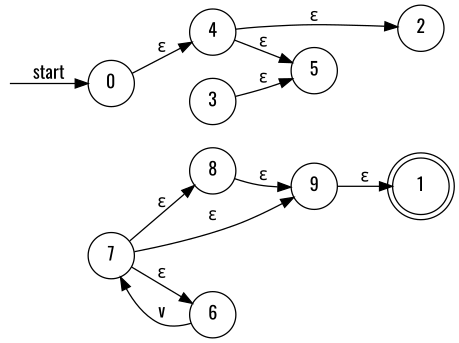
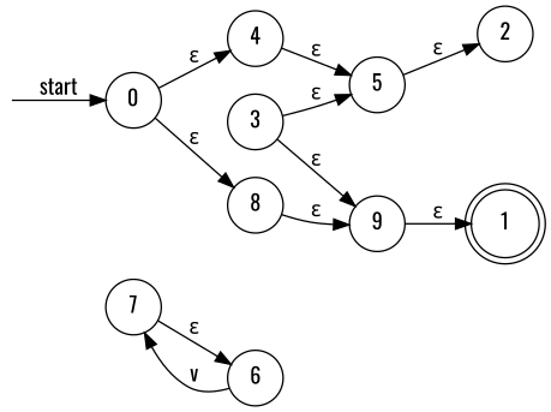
  digraph {
    fontname=Oswald
    rankdir=LR
    node [fontname=Oswald shape=circle]
    edge [fontname=Oswald]
    __start [shape=point style=invis]
    0
    4
    8
    2
    5
    9
    1 [shape=doublecircle]
    3
    6
    7
    __start -> 0 [label=start]
    0 -> 4 [label="&epsilon;"]
-   7 -> 8 [label="&epsilon;"]
-   4 -> 2 [label="&epsilon;"]
+   0 -> 8 [label="&epsilon;"]
+   5 -> 2 [label="&epsilon;"]
    4 -> 5 [label="&epsilon;"]
    8 -> 9 [label="&epsilon;"]
    9 -> 1 [label="&epsilon;"]
    3 -> 5 [label="&epsilon;"]
    6 -> 7 [label=v]
-   7 -> 9 [label="&epsilon;"]
+   3 -> 9 [label="&epsilon;"]
    7 -> 6 [label="&epsilon;"]
  }
